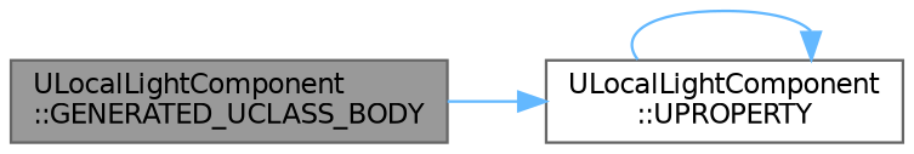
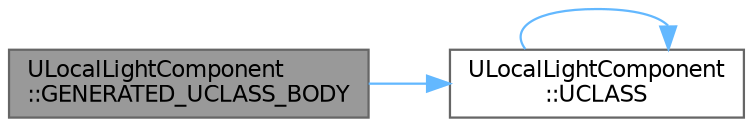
  digraph {
    rankdir=LR
    node [fontname=Helvetica fontsize=10 shape=box style=filled]
    edge [color=steelblue1 fontname=Helvetica fontsize=10 labelfontname=Helvetica labelfontsize=10 style=solid]
    n1 [color=gray40 fillcolor=grey60 fontcolor=black height=0.2 label="ULocalLightComponent\l::GENERATED_UCLASS_BODY" width=0.4]
-   n2 [color=grey40 fillcolor=white height=0.2 label="ULocalLightComponent\l::UPROPERTY" width=0.4]
+   n2 [color=grey40 fillcolor=white height=0.2 label="ULocalLightComponent\l::UCLASS" width=0.4]
    n1 -> n2
    n2 -> n2
  }
